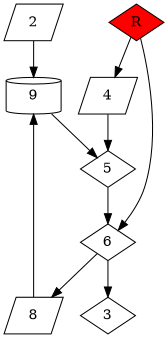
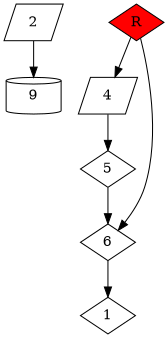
  digraph {
    node [shape=diamond]
    2 [shape=parallelogram]
    n2 [label=9 shape=cylinder]
    5
    4 [shape=parallelogram]
    6
-   1 [label=3]
-   8 [shape=parallelogram]
+   1
    R [fillcolor="#ff0000" style=filled]
    2 -> n2
-   n2 -> 5
    5 -> 6
    4 -> 5
    6 -> 1
-   6 -> 8
-   8 -> n2
    R -> 4
    R -> 6
  }
